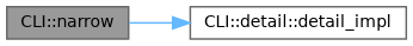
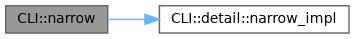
  digraph {
    rankdir=LR
    node [fontname=Helvetica fontsize=10 shape=box style=filled]
    n1 [color=gray40 fillcolor=grey60 fontcolor=black height=0.2 label="CLI::narrow" width=0.4]
-   n2 [color=grey40 fillcolor=white height=0.2 label="CLI::detail::detail_impl" width=0.4]
+   n2 [color=grey40 fillcolor=white height=0.2 label="CLI::detail::narrow_impl" width=0.4]
    n1 -> n2 [color=steelblue1 fontname=Helvetica fontsize=10 labelfontname=Helvetica labelfontsize=10 style=solid]
  }
